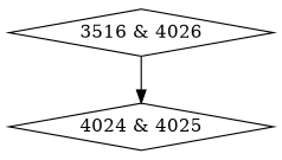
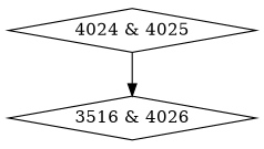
  digraph {
    node [shape=diamond]
    n1 [label="3516 & 4026"]
    n2 [label="4024 & 4025"]
-   n1 -> n2
+   n2 -> n1
  }
